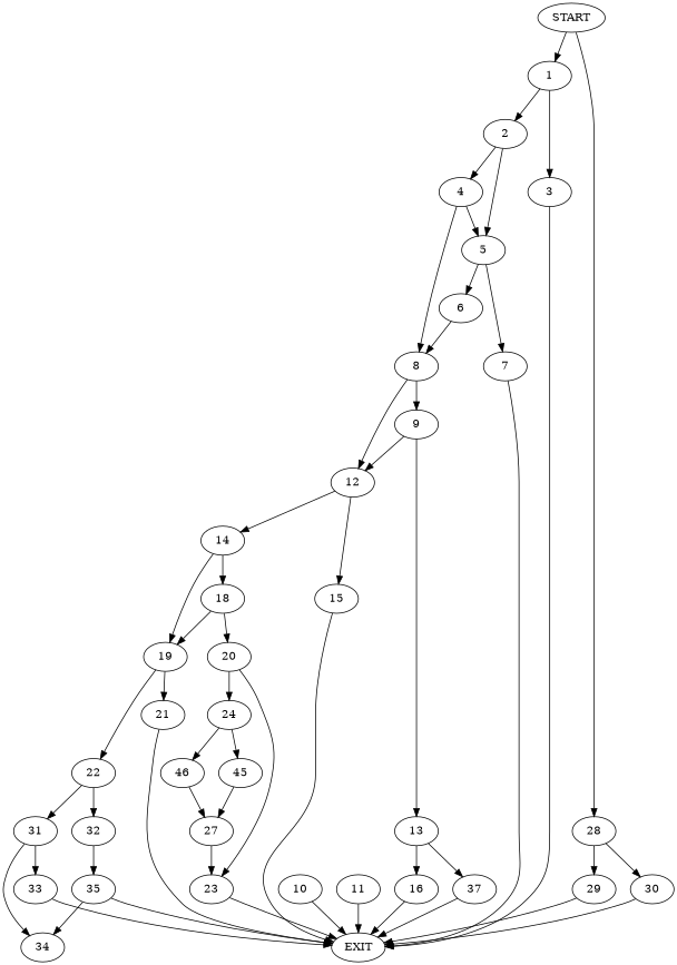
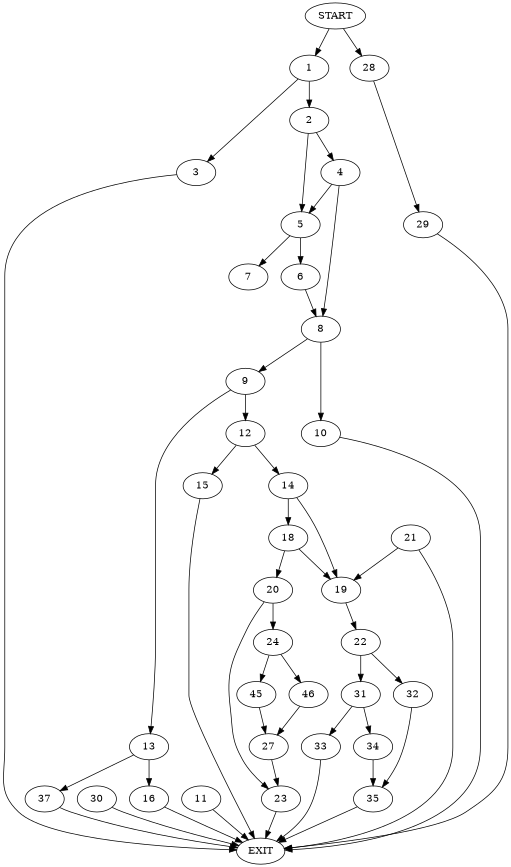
  digraph {
    n1 [label=START]
    1
    28
    2
    3
    29
    30
    n8 [label=EXIT]
    4
    5
    8
    6
    7
    9
    10
    11
    12
    13
    14
    15
    16
    n22 [label=37]
    18
    19
    20
    21
    22
    23
    24
    31
    32
    n32 [label=45]
    n33 [label=46]
    33
    34
    35
    27
    n1 -> 1
    n1 -> 28
    1 -> 2
    1 -> 3
    28 -> 29
-   28 -> 30
    2 -> 4
    2 -> 5
    3 -> n8
    29 -> n8
    30 -> n8
    4 -> 5
    4 -> 8
    5 -> 6
    5 -> 7
    8 -> 9
-   8 -> 12
+   8 -> 10
    6 -> 8
-   7 -> n8
    9 -> 12
    9 -> 13
    10 -> n8
    11 -> n8
    12 -> 14
    12 -> 15
    13 -> 16
    13 -> n22
    14 -> 18
    14 -> 19
    15 -> n8
    16 -> n8
    n22 -> n8
    18 -> 19
    18 -> 20
-   19 -> 21
+   21 -> 19
    19 -> 22
    20 -> 23
    20 -> 24
    21 -> n8
    22 -> 31
    22 -> 32
    23 -> n8
    24 -> n32
    24 -> n33
    31 -> 33
    31 -> 34
    32 -> 35
    n32 -> 27
    n33 -> 27
    33 -> n8
-   35 -> 34
+   34 -> 35
    35 -> n8
    27 -> 23
  }
